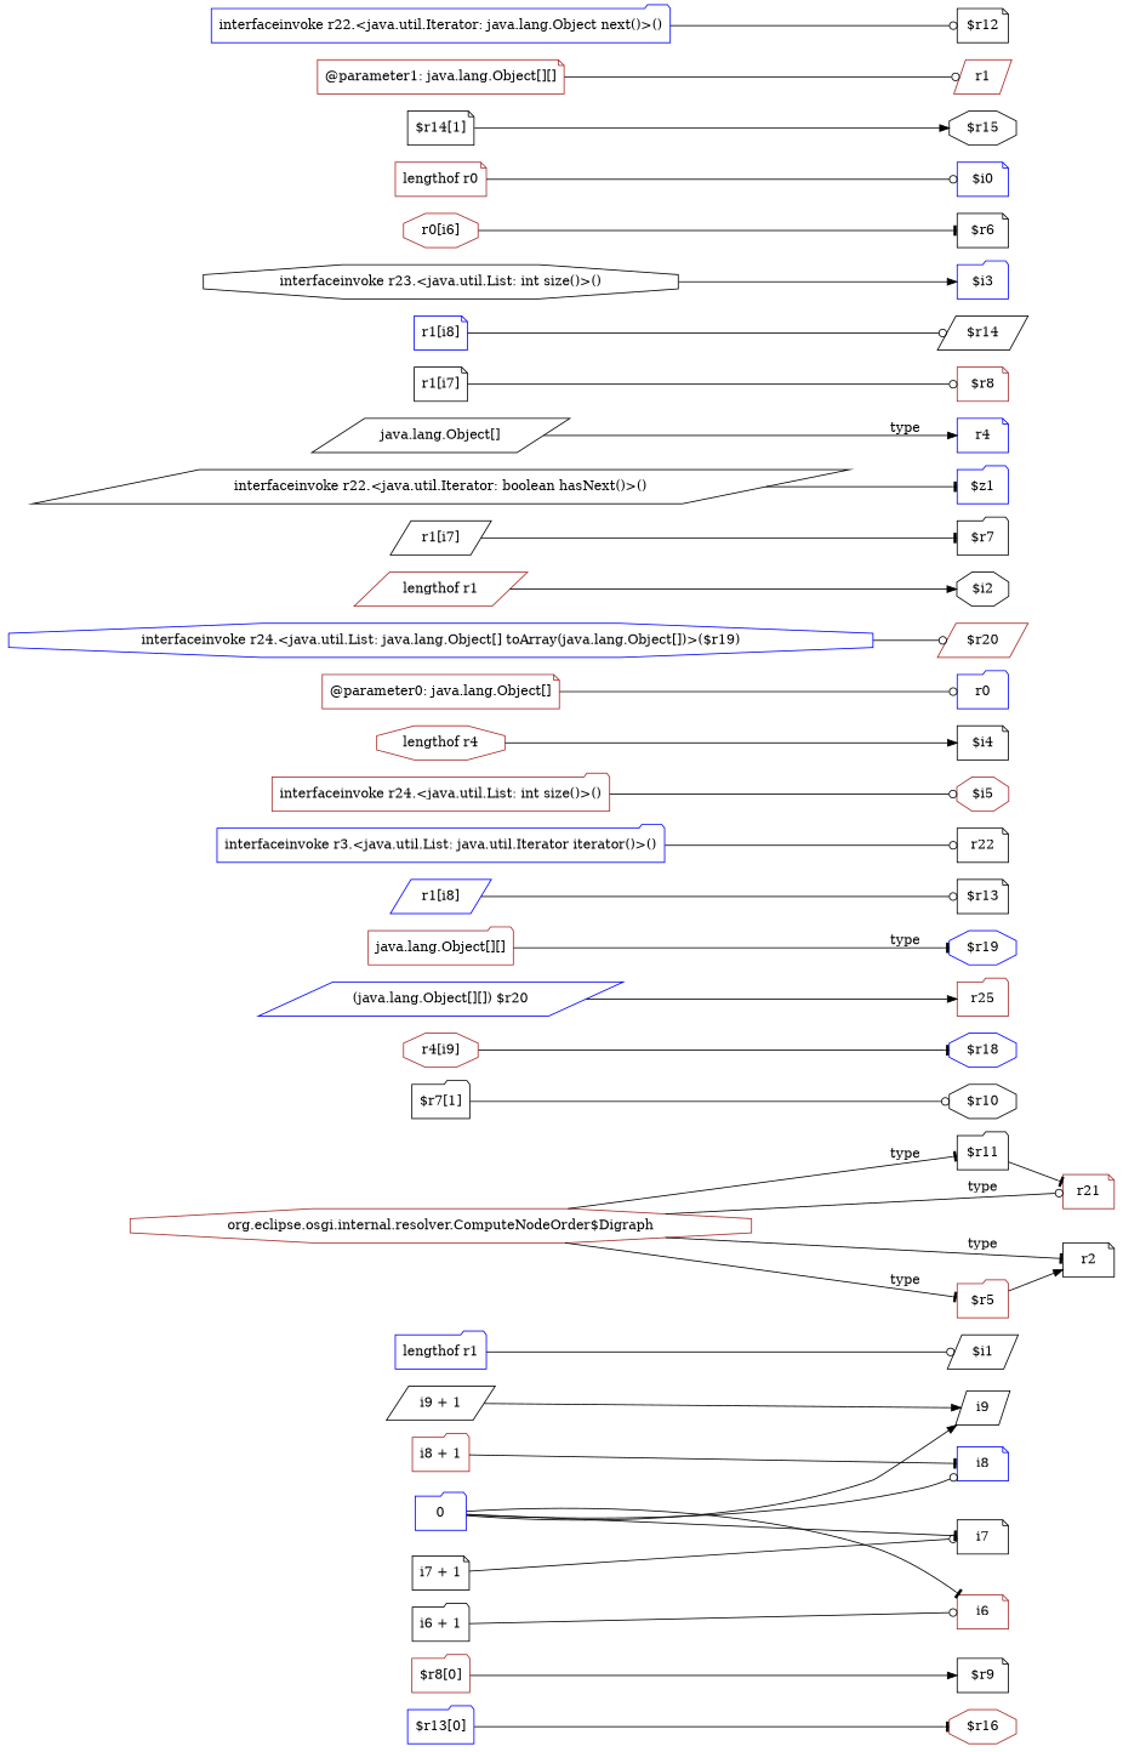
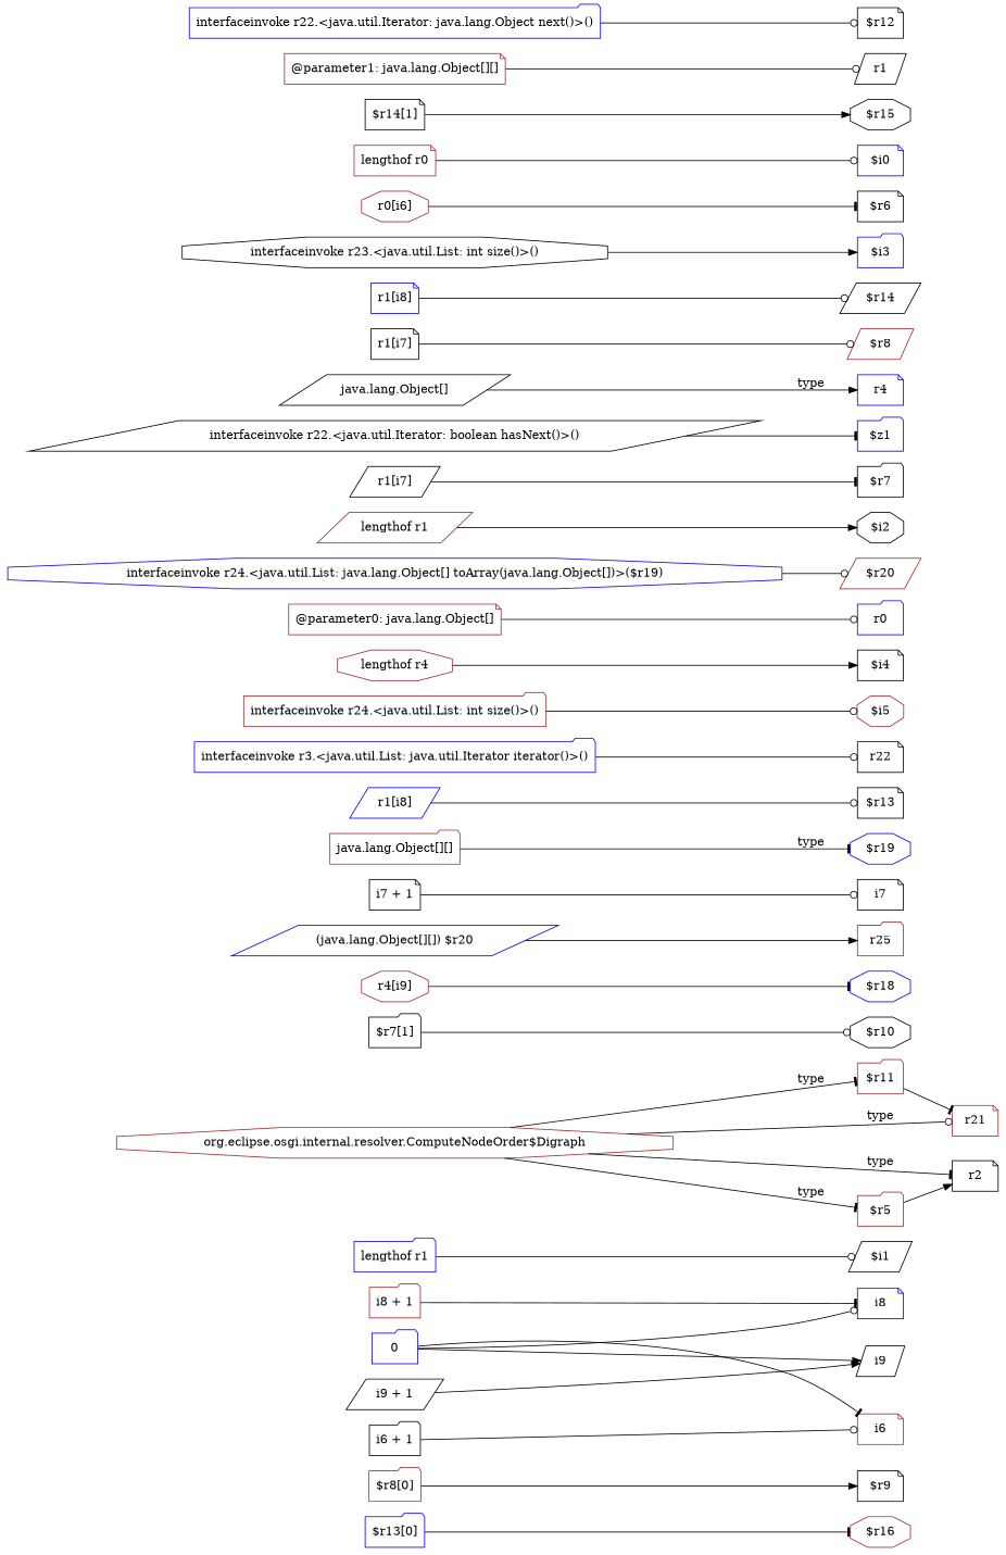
  digraph {
    rankdir=LR
    node [color=black shape=note]
    edge [arrowhead=odot]
    n1 [color=blue label="$r13[0]" shape=folder]
    n2 [color=brown label="$r16" shape=octagon]
    n3 [color=brown label="$r8[0]" shape=folder]
    n4 [label="$r9"]
    n5 [label="i9 + 1" shape=parallelogram]
    n6 [label=i9 shape=parallelogram]
    n7 [color=blue label="lengthof r1" shape=folder]
    n8 [label="$i1" shape=parallelogram]
    n9 [color=brown label="org.eclipse.osgi.internal.resolver.ComputeNodeOrder$Digraph" shape=octagon]
-   n10 [label="$r11" shape=folder]
+   n10 [color=brown label="$r11" shape=folder]
    n11 [color=brown label="$r5" shape=folder]
    n12 [label=r2]
    n13 [color=brown label=r21]
    n14 [label="$r7[1]" shape=folder]
    n15 [label="$r10" shape=octagon]
    n16 [color=brown label="r4[i9]" shape=octagon]
    n17 [color=blue label="$r18" shape=octagon]
    n18 [color=brown label="i8 + 1" shape=folder]
    n19 [color=blue label=i8]
    n20 [color=blue label="(java.lang.Object[][]) $r20" shape=parallelogram]
    n21 [color=brown label=r25 shape=folder]
    n22 [color=blue label=0 shape=folder]
    n23 [label=i7]
    n24 [color=brown label=i6]
    n25 [color=brown label="java.lang.Object[][]" shape=folder]
    n26 [color=blue label="$r19" shape=octagon]
    n27 [color=blue label="r1[i8]" shape=parallelogram]
    n28 [label="$r13"]
    n29 [color=blue label="interfaceinvoke r3.<java.util.List: java.util.Iterator iterator()>()" shape=folder]
    n30 [label=r22]
    n31 [color=brown label="interfaceinvoke r24.<java.util.List: int size()>()" shape=folder]
    n32 [color=brown label="$i5" shape=octagon]
    n33 [label="i7 + 1"]
    n34 [label="i6 + 1" shape=folder]
    n35 [color=brown label="lengthof r4" shape=octagon]
    n36 [label="$i4"]
    n37 [color=brown label="@parameter0: java.lang.Object[]"]
    n38 [color=blue label=r0 shape=folder]
    n39 [color=blue label="interfaceinvoke r24.<java.util.List: java.lang.Object[] toArray(java.lang.Object[])>($r19)" shape=octagon]
    n40 [color=brown label="$r20" shape=parallelogram]
    n41 [color=brown label="lengthof r1" shape=parallelogram]
    n42 [label="$i2" shape=octagon]
    n43 [label="r1[i7]" shape=parallelogram]
    n44 [label="$r7" shape=folder]
    n45 [label="interfaceinvoke r22.<java.util.Iterator: boolean hasNext()>()" shape=parallelogram]
    n46 [color=blue label="$z1" shape=folder]
    n47 [label="java.lang.Object[]" shape=parallelogram]
    n48 [color=blue label=r4]
    n49 [label="r1[i7]"]
-   n50 [color=brown label="$r8"]
+   n50 [color=brown label="$r8" shape=parallelogram]
    n51 [color=blue label="r1[i8]"]
    n52 [label="$r14" shape=parallelogram]
    n53 [label="interfaceinvoke r23.<java.util.List: int size()>()" shape=octagon]
    n54 [color=blue label="$i3" shape=folder]
    n55 [color=brown label="r0[i6]" shape=octagon]
    n56 [label="$r6"]
    n57 [color=brown label="lengthof r0"]
    n58 [color=blue label="$i0"]
    n59 [label="$r14[1]"]
    n60 [label="$r15" shape=octagon]
    n61 [color=brown label="@parameter1: java.lang.Object[][]"]
-   n62 [color=brown label=r1 shape=parallelogram]
+   n62 [label=r1 shape=parallelogram]
    n63 [color=blue label="interfaceinvoke r22.<java.util.Iterator: java.lang.Object next()>()" shape=folder]
    n64 [label="$r12"]
    n1 -> n2 [arrowhead=tee]
    n3 -> n4 [arrowhead=normal]
    n5 -> n6 [arrowhead=normal]
    n7 -> n8
    n9 -> n10 [arrowhead=tee label=type]
    n9 -> n11 [arrowhead=tee label=type]
    n9 -> n12 [arrowhead=tee label=type]
    n9 -> n13 [label=type]
    n10 -> n13 [arrowhead=tee]
    n11 -> n12 [arrowhead=normal]
    n14 -> n15
    n16 -> n17 [arrowhead=tee]
    n18 -> n19 [arrowhead=tee]
    n20 -> n21 [arrowhead=normal]
    n22 -> n6 [arrowhead=normal]
    n22 -> n19
-   n22 -> n23 [arrowhead=tee]
    n22 -> n24 [arrowhead=tee]
    n25 -> n26 [arrowhead=tee label=type]
    n27 -> n28
    n29 -> n30
    n31 -> n32
    n33 -> n23
    n34 -> n24
    n35 -> n36 [arrowhead=normal]
    n37 -> n38
    n39 -> n40
    n41 -> n42 [arrowhead=normal]
    n43 -> n44 [arrowhead=tee]
    n45 -> n46 [arrowhead=tee]
    n47 -> n48 [arrowhead=normal label=type]
    n49 -> n50
    n51 -> n52
    n53 -> n54 [arrowhead=normal]
    n55 -> n56 [arrowhead=tee]
    n57 -> n58
    n59 -> n60 [arrowhead=normal]
    n61 -> n62
    n63 -> n64
  }
